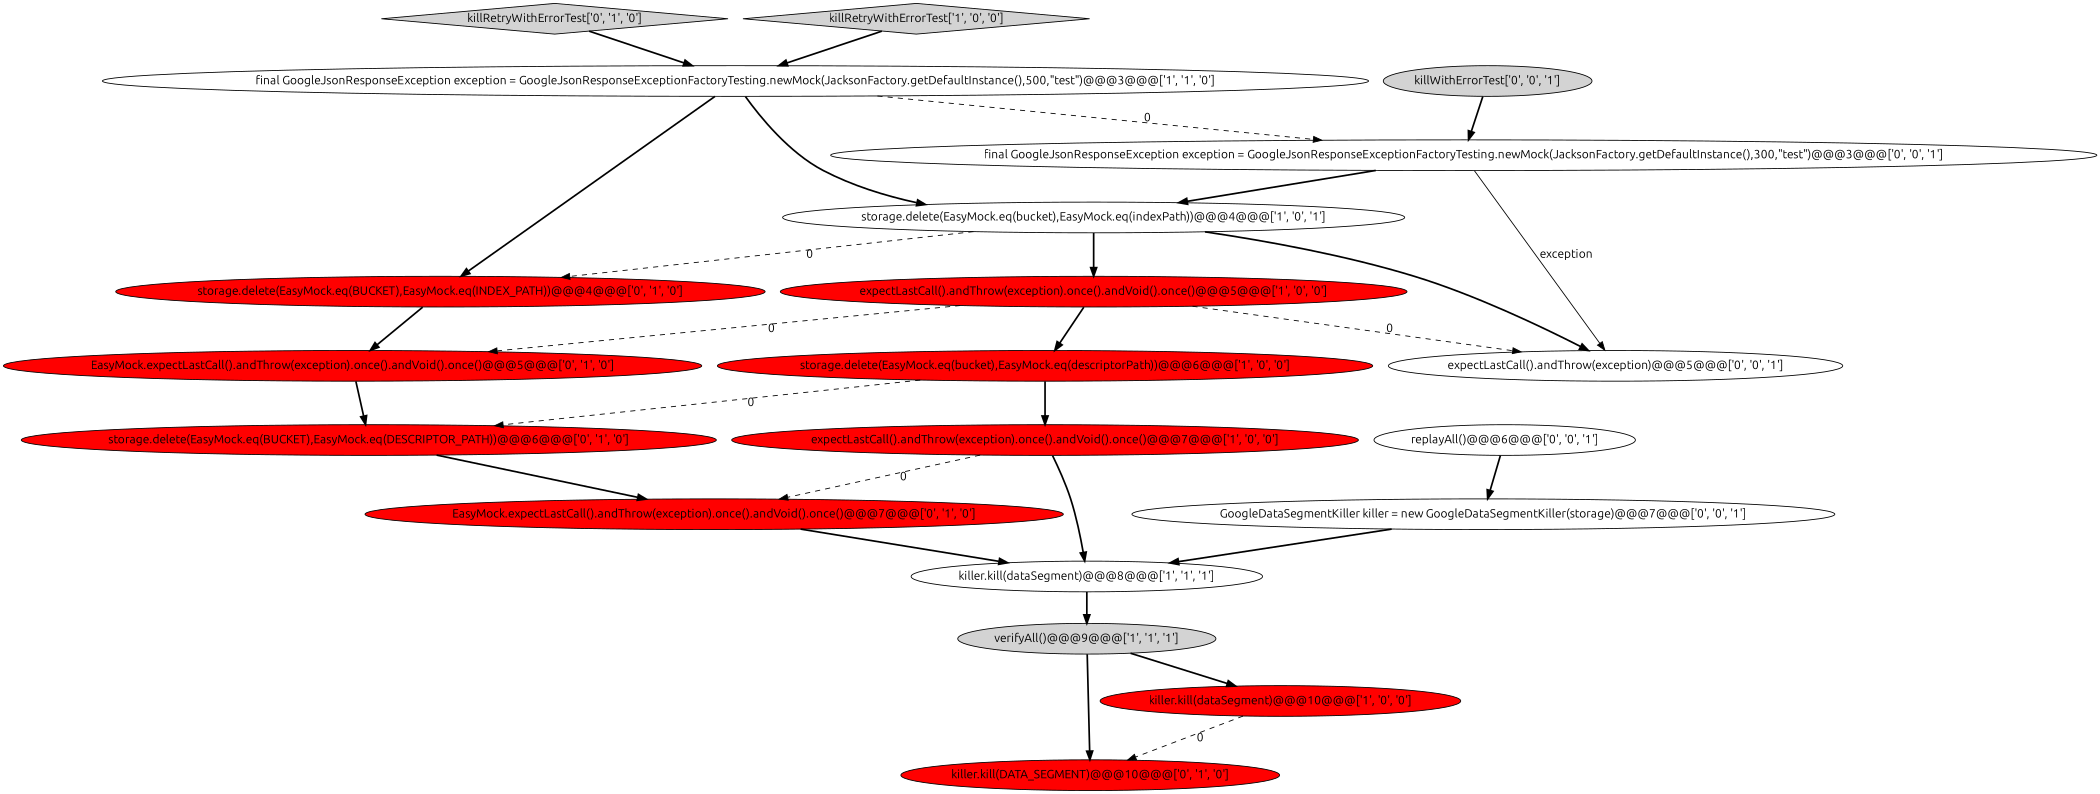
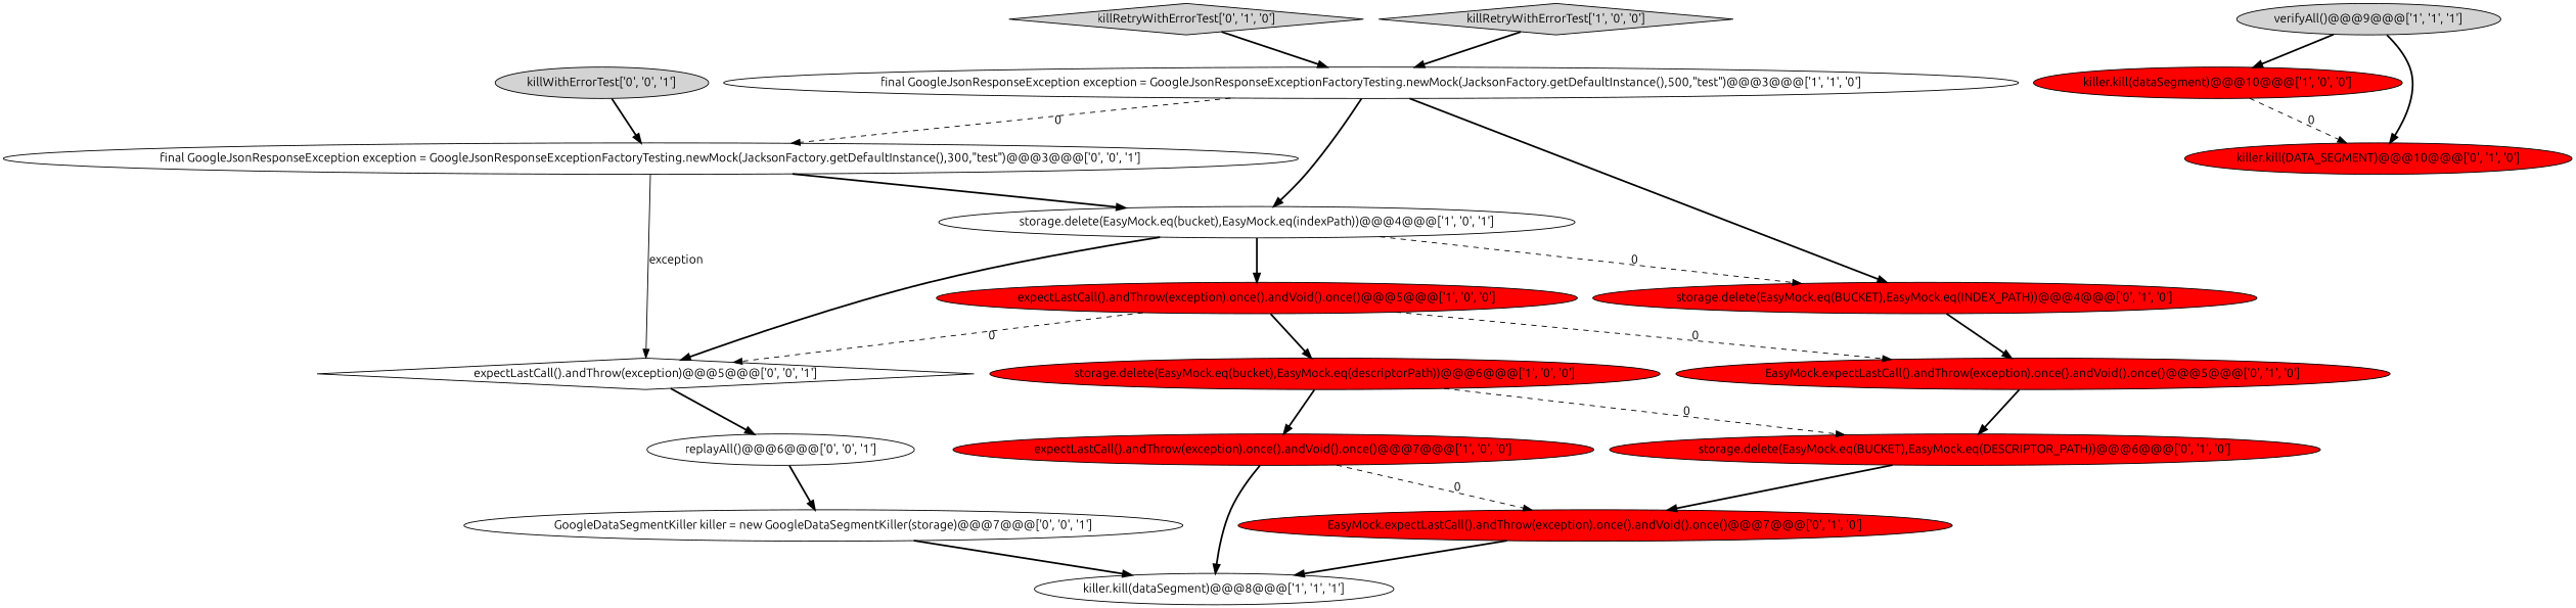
  digraph {
    fontname=Ubuntu
    node [fillcolor=red fontname=Ubuntu shape=ellipse style=filled]
    edge [fontname=Ubuntu style=bold]
    n1 [label="expectLastCall().andThrow(exception).once().andVoid().once()@@@7@@@['1', '0', '0']"]
    n2 [fillcolor=white label="killer.kill(dataSegment)@@@8@@@['1', '1', '1']"]
    n3 [label="EasyMock.expectLastCall().andThrow(exception).once().andVoid().once()@@@7@@@['0', '1', '0']"]
    n4 [fillcolor=lightgray label="verifyAll()@@@9@@@['1', '1', '1']"]
    n5 [fillcolor=white label="replayAll()@@@6@@@['0', '0', '1']"]
    n6 [fillcolor=white label="GoogleDataSegmentKiller killer = new GoogleDataSegmentKiller(storage)@@@7@@@['0', '0', '1']"]
    n7 [label="killer.kill(dataSegment)@@@10@@@['1', '0', '0']"]
    n8 [label="killer.kill(DATA_SEGMENT)@@@10@@@['0', '1', '0']"]
    n9 [fillcolor=lightgray label="killRetryWithErrorTest['0', '1', '0']" shape=diamond]
    n10 [fillcolor=white label="final GoogleJsonResponseException exception = GoogleJsonResponseExceptionFactoryTesting.newMock(JacksonFactory.getDefaultInstance(),500,\"test\")@@@3@@@['1', '1', '0']"]
    n11 [fillcolor=white label="storage.delete(EasyMock.eq(bucket),EasyMock.eq(indexPath))@@@4@@@['1', '0', '1']"]
    n12 [fillcolor=white label="final GoogleJsonResponseException exception = GoogleJsonResponseExceptionFactoryTesting.newMock(JacksonFactory.getDefaultInstance(),300,\"test\")@@@3@@@['0', '0', '1']"]
    n13 [label="storage.delete(EasyMock.eq(BUCKET),EasyMock.eq(INDEX_PATH))@@@4@@@['0', '1', '0']"]
    n14 [label="storage.delete(EasyMock.eq(bucket),EasyMock.eq(descriptorPath))@@@6@@@['1', '0', '0']"]
    n15 [label="storage.delete(EasyMock.eq(BUCKET),EasyMock.eq(DESCRIPTOR_PATH))@@@6@@@['0', '1', '0']"]
-   n16 [fillcolor=white label="expectLastCall().andThrow(exception)@@@5@@@['0', '0', '1']"]
+   n16 [fillcolor=white label="expectLastCall().andThrow(exception)@@@5@@@['0', '0', '1']" shape=diamond]
    n17 [label="EasyMock.expectLastCall().andThrow(exception).once().andVoid().once()@@@5@@@['0', '1', '0']"]
    n18 [label="expectLastCall().andThrow(exception).once().andVoid().once()@@@5@@@['1', '0', '0']"]
    n19 [fillcolor=lightgray label="killWithErrorTest['0', '0', '1']"]
    n20 [fillcolor=lightgray label="killRetryWithErrorTest['1', '0', '0']" shape=diamond]
    n1 -> n2
    n1 -> n3 [label=0 style=dashed]
-   n2 -> n4
    n3 -> n2
    n4 -> n7
    n4 -> n8
    n5 -> n6
    n6 -> n2
    n7 -> n8 [label=0 style=dashed]
    n9 -> n10
    n10 -> n11
    n10 -> n12 [label=0 style=dashed]
    n10 -> n13
    n11 -> n13 [label=0 style=dashed]
    n11 -> n16
    n11 -> n18
    n12 -> n11
    n12 -> n16 [label=exception style=solid]
    n13 -> n17
    n14 -> n1
    n14 -> n15 [label=0 style=dashed]
    n15 -> n3
+   n16 -> n5
    n17 -> n15
    n18 -> n14
    n18 -> n16 [label=0 style=dashed]
    n18 -> n17 [label=0 style=dashed]
    n19 -> n12
    n20 -> n10
  }
